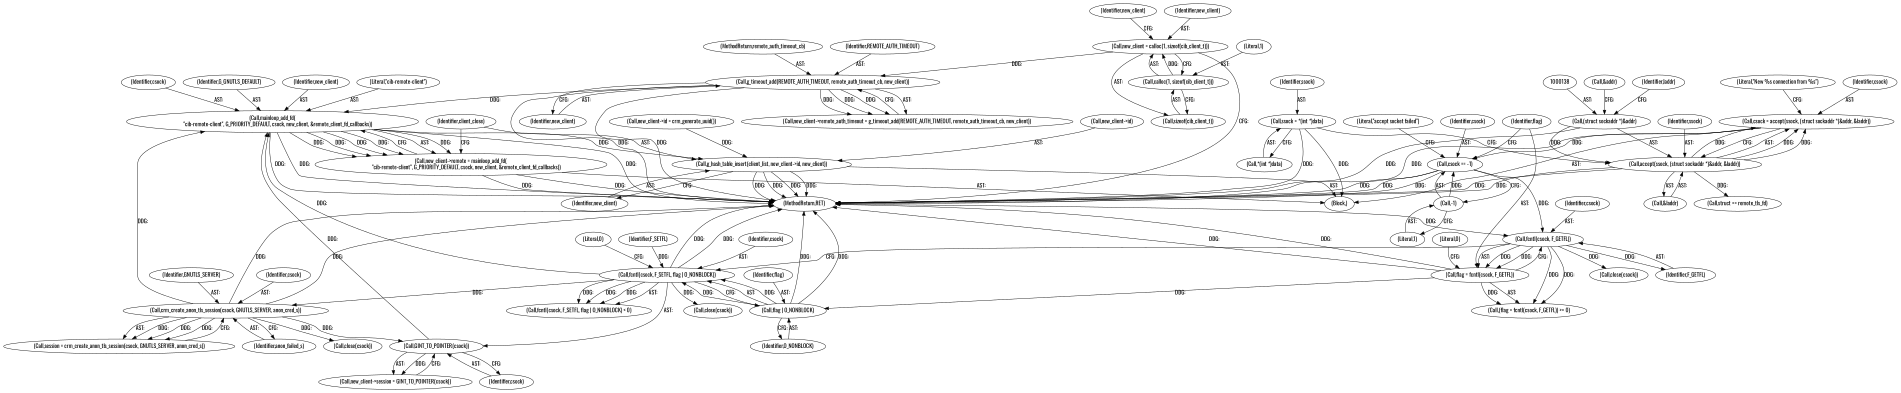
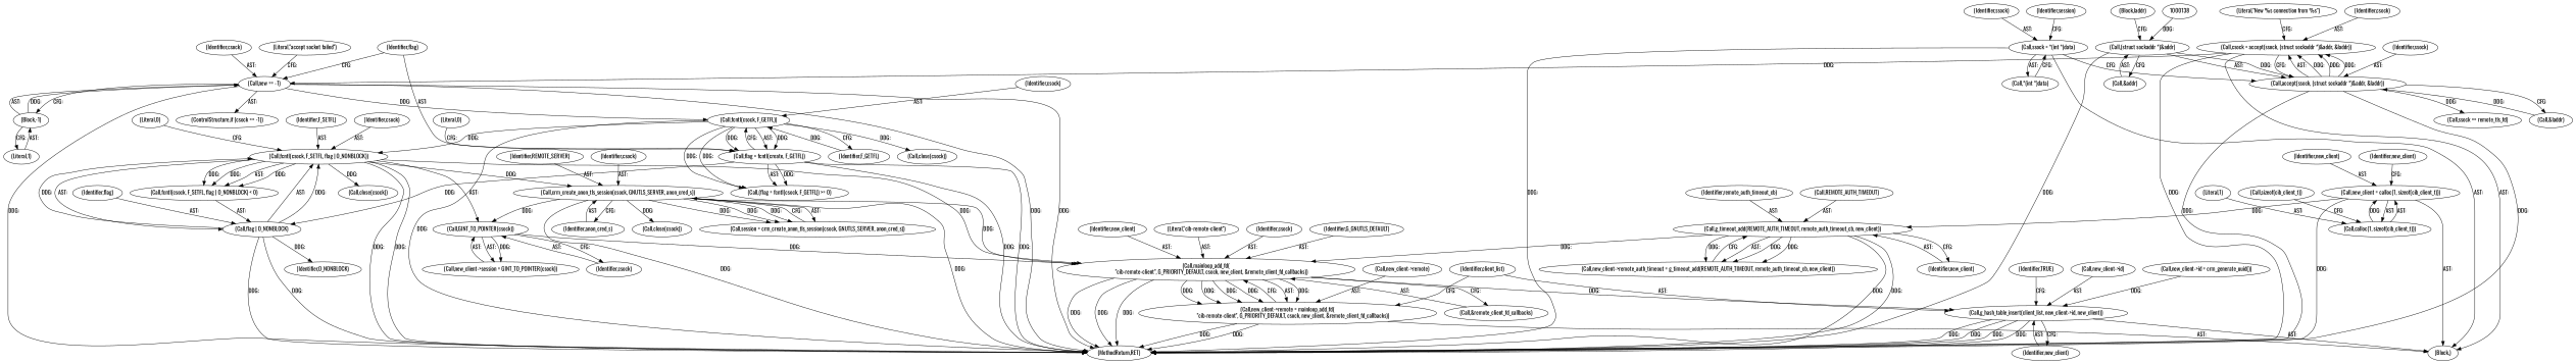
  digraph {
    fontname=Oswald
    node [fontname=Oswald]
    edge [fontname=Oswald]
    n1 [label="(Call,mainloop_add_fd(\n         \"cib-remote-client\", G_PRIORITY_DEFAULT, csock, new_client, &remote_client_fd_callbacks))"]
    n2 [label="(Call,new_client->remote = mainloop_add_fd(\n         \"cib-remote-client\", G_PRIORITY_DEFAULT, csock, new_client, &remote_client_fd_callbacks))"]
    n3 [label="(Call,g_hash_table_insert(client_list, new_client->id, new_client))"]
+   n4 [label="(Call,&remote_client_fd_callbacks)"]
    n5 [label="(MethodReturn,RET)"]
    n6 [label="(Block,)"]
    n7 [label="(Identifier,new_client)"]
    n8 [label="(Call,crm_create_anon_tls_session(csock, GNUTLS_SERVER, anon_cred_s))"]
    n9 [label="(Call,GINT_TO_POINTER(csock))"]
-   n10 [label="(Identifier,anon_failed_s)"]
+   n10 [label="(Identifier,anon_cred_s)"]
    n11 [label="(Call,close(csock))"]
    n12 [label="(Call,session = crm_create_anon_tls_session(csock, GNUTLS_SERVER, anon_cred_s))"]
    n13 [label="(Call,new_client->session = GINT_TO_POINTER(csock))"]
    n14 [label="(Identifier,csock)"]
    n15 [label="(Call,fcntl(csock, F_SETFL, flag | O_NONBLOCK))"]
    n16 [label="(Call,flag | O_NONBLOCK)"]
    n17 [label="(Call,fcntl(csock, F_SETFL, flag | O_NONBLOCK) < 0)"]
    n18 [label="(Call,close(csock))"]
    n19 [label="(Identifier,O_NONBLOCK)"]
    n20 [label="(Call,fcntl(csock, F_GETFL))"]
-   n21 [label="(Call,flag = fcntl(csock, F_GETFL))"]
+   n21 [label="(Call,flag = fcntl(create, F_GETFL))"]
    n22 [label="(Call,(flag = fcntl(csock, F_GETFL)) >= 0)"]
    n23 [label="(Identifier,F_GETFL)"]
    n24 [label="(Call,close(csock))"]
-   n25 [label="(Call,csock == -1)"]
-   n26 [label="(Call,-1)"]
+   n25 [label="(Call,new == -1)"]
+   n26 [label="(Block,-1)"]
+   n27 [label="(ControlStructure,if (csock == -1))"]
    n28 [label="(Literal,1)"]
    n29 [label="(Call,csock = accept(ssock, (struct sockaddr *)&addr, &laddr))"]
    n30 [label="(Call,accept(ssock, (struct sockaddr *)&addr, &laddr))"]
-   n31 [label="(Call,struct == remote_tls_fd)"]
+   n31 [label="(Call,ssock == remote_tls_fd)"]
    n32 [label="(Call,&laddr)"]
    n33 [label="(Call,ssock = *(int *)data)"]
    n34 [label="(Call,*(int *)data)"]
    n35 [label="(Call,(struct sockaddr *)&addr)"]
    n36 [label="(Call,&addr)"]
    n37 [label="(Call,g_timeout_add(REMOTE_AUTH_TIMEOUT, remote_auth_timeout_cb, new_client))"]
    n38 [label="(Identifier,new_client)"]
    n39 [label="(Call,new_client->remote_auth_timeout = g_timeout_add(REMOTE_AUTH_TIMEOUT, remote_auth_timeout_cb, new_client))"]
    n40 [label="(Call,new_client = calloc(1, sizeof(cib_client_t)))"]
    n41 [label="(Call,calloc(1, sizeof(cib_client_t)))"]
    n42 [label="(Call,sizeof(cib_client_t))"]
    n43 [label="(Identifier,csock)"]
    n44 [label="(Literal,\"accept socket failed\")"]
    n45 [label="(Identifier,new_client)"]
    n46 [label="(Identifier,ssock)"]
    n47 [label="(Identifier,csock)"]
-   n48 [label="(MethodReturn,remote_auth_timeout_cb)"]
+   n48 [label="(Identifier,remote_auth_timeout_cb)"]
    n49 [label="(Literal,1)"]
-   n50 [label="(Identifier,GNUTLS_SERVER)"]
+   n50 [label="(Identifier,REMOTE_SERVER)"]
    n51 [label="(Literal,0)"]
+   n52 [label="(Call,new_client->remote)"]
    n53 [label="(Literal,\"New %s connection from %s\")"]
    n54 [label="(Identifier,csock)"]
    n55 [label="(Identifier,G_GNUTLS_DEFAULT)"]
    n56 [label="(Literal,0)"]
-   n57 [label="(Identifier,client_close)"]
+   n57 [label="(Identifier,client_list)"]
    n58 [label="(Identifier,new_client)"]
    n59 [label="(Identifier,new_client)"]
    n60 [label="(Identifier,csock)"]
    n61 [label="(Identifier,csock)"]
    n62 [label="(Call,new_client->id)"]
    n63 [label="(Literal,\"cib-remote-client\")"]
    n64 [label="(Identifier,flag)"]
    n65 [label="(Call,new_client->id = crm_generate_uuid())"]
    n66 [label="(Identifier,ssock)"]
    n67 [label="(Identifier,F_SETFL)"]
-   n68 [label="(Identifier,REMOTE_AUTH_TIMEOUT)"]
-   n70 [label="(Identifier,laddr)"]
+   n68 [label="(Call,REMOTE_AUTH_TIMEOUT)"]
+   n69 [label="(Identifier,TRUE)"]
+   n70 [label="(Block,laddr)"]
    n71 [label="(Identifier,flag)"]
+   n72 [label="(Identifier,session)"]
    n73 [label="(Identifier,csock)"]
    1000138
    n1 -> n2 [label="AST: "]
    n1 -> n2 [label="DDG: "]
    n1 -> n2 [label="DDG: "]
    n1 -> n2 [label="DDG: "]
    n1 -> n2 [label="DDG: "]
    n1 -> n2 [label="DDG: "]
    n1 -> n3 [label="DDG: "]
+   n1 -> n4 [label="CFG: "]
    n1 -> n5 [label="DDG: "]
    n1 -> n5 [label="DDG: "]
    n1 -> n5 [label="DDG: "]
    n2 -> n1 [label="CFG: "]
    n2 -> n5 [label="DDG: "]
    n2 -> n5 [label="DDG: "]
    n2 -> n6 [label="AST: "]
    n3 -> n5 [label="DDG: "]
    n3 -> n5 [label="DDG: "]
    n3 -> n5 [label="DDG: "]
    n3 -> n5 [label="DDG: "]
    n3 -> n6 [label="AST: "]
    n3 -> n7 [label="CFG: "]
+   n4 -> n1 [label="AST: "]
    n7 -> n3 [label="AST: "]
    n8 -> n1 [label="DDG: "]
    n8 -> n5 [label="DDG: "]
    n8 -> n5 [label="DDG: "]
    n8 -> n9 [label="DDG: "]
    n8 -> n10 [label="CFG: "]
    n8 -> n11 [label="DDG: "]
    n8 -> n12 [label="AST: "]
    n8 -> n12 [label="DDG: "]
    n8 -> n12 [label="DDG: "]
    n8 -> n12 [label="DDG: "]
    n9 -> n1 [label="DDG: "]
    n9 -> n13 [label="AST: "]
    n9 -> n13 [label="DDG: "]
    n9 -> n14 [label="CFG: "]
    n10 -> n8 [label="AST: "]
    n12 -> n8 [label="CFG: "]
-   n13 -> n9 [label="CFG: "]
+   n13 -> n9 [label="AST: "]
    n14 -> n9 [label="AST: "]
    n15 -> n1 [label="DDG: "]
    n15 -> n5 [label="DDG: "]
    n15 -> n5 [label="DDG: "]
    n15 -> n8 [label="DDG: "]
    n15 -> n9 [label="AST: "]
-   n15 -> n16 [label="CFG: "]
+   n15 -> n16 [label="AST: "]
    n15 -> n17 [label="AST: "]
    n15 -> n17 [label="DDG: "]
    n15 -> n17 [label="DDG: "]
    n15 -> n17 [label="DDG: "]
    n15 -> n18 [label="DDG: "]
    n16 -> n5 [label="DDG: "]
    n16 -> n5 [label="DDG: "]
    n16 -> n15 [label="AST: "]
    n16 -> n15 [label="DDG: "]
    n16 -> n15 [label="DDG: "]
-   n16 -> n19 [label="CFG: "]
-   n19 -> n16 [label="AST: "]
-   n5 -> n20 [label="DDG: "]
-   n20 -> n15 [label="CFG: "]
+   n16 -> n19 [label="DDG: "]
+   n17 -> n16 [label="AST: "]
+   n20 -> n5 [label="DDG: "]
+   n20 -> n15 [label="DDG: "]
    n20 -> n21 [label="AST: "]
    n20 -> n21 [label="DDG: "]
    n20 -> n21 [label="DDG: "]
    n20 -> n22 [label="DDG: "]
    n20 -> n22 [label="DDG: "]
-   n20 -> n23 [label="DDG: "]
+   n20 -> n23 [label="CFG: "]
    n20 -> n24 [label="DDG: "]
    n21 -> n5 [label="DDG: "]
    n21 -> n5 [label="DDG: "]
    n21 -> n16 [label="DDG: "]
    n21 -> n20 [label="CFG: "]
    n21 -> n22 [label="AST: "]
    n21 -> n22 [label="DDG: "]
-   n23 -> n20 [label="AST: "]
+   n23 -> n20 [label="DDG: "]
    n25 -> n5 [label="DDG: "]
    n25 -> n5 [label="DDG: "]
    n25 -> n5 [label="DDG: "]
    n25 -> n20 [label="DDG: "]
    n25 -> n26 [label="CFG: "]
+   n25 -> n27 [label="AST: "]
    n26 -> n25 [label="AST: "]
    n26 -> n25 [label="DDG: "]
    n26 -> n28 [label="CFG: "]
    n28 -> n26 [label="AST: "]
    n29 -> n5 [label="DDG: "]
    n29 -> n6 [label="AST: "]
    n29 -> n25 [label="DDG: "]
    n29 -> n30 [label="CFG: "]
    n30 -> n5 [label="DDG: "]
    n30 -> n5 [label="DDG: "]
    n30 -> n29 [label="AST: "]
    n30 -> n29 [label="DDG: "]
    n30 -> n29 [label="DDG: "]
    n30 -> n29 [label="DDG: "]
    n30 -> n31 [label="DDG: "]
-   n30 -> n32 [label="AST: "]
-   n32 -> n30 [label="AST: "]
+   n30 -> n32 [label="CFG: "]
+   n32 -> n30 [label="DDG: "]
    n33 -> n5 [label="DDG: "]
-   n33 -> n6 [label="DDG: "]
+   n33 -> n6 [label="AST: "]
    n33 -> n30 [label="CFG: "]
-   n33 -> n34 [label="CFG: "]
-   n34 -> n33 [label="AST: "]
+   n33 -> n34 [label="AST: "]
+   n34 -> n33 [label="CFG: "]
    n35 -> n5 [label="DDG: "]
    n35 -> n30 [label="AST: "]
    n35 -> n30 [label="DDG: "]
-   n36 -> n35 [label="CFG: "]
+   n35 -> n36 [label="CFG: "]
+   n36 -> n35 [label="AST: "]
    n37 -> n1 [label="DDG: "]
    n37 -> n5 [label="DDG: "]
    n37 -> n5 [label="DDG: "]
    n37 -> n38 [label="CFG: "]
    n37 -> n39 [label="AST: "]
    n37 -> n39 [label="DDG: "]
    n37 -> n39 [label="DDG: "]
    n37 -> n39 [label="DDG: "]
    n38 -> n37 [label="AST: "]
    n39 -> n37 [label="CFG: "]
-   n40 -> n5 [label="CFG: "]
-   n40 -> n42 [label="AST: "]
+   n40 -> n5 [label="DDG: "]
+   n40 -> n6 [label="AST: "]
    n40 -> n37 [label="DDG: "]
-   n40 -> n41 [label="CFG: "]
+   n40 -> n41 [label="AST: "]
    n41 -> n40 [label="AST: "]
    n41 -> n40 [label="DDG: "]
-   n41 -> n42 [label="CFG: "]
-   n42 -> n41 [label="AST: "]
+   n42 -> n41 [label="CFG: "]
    n43 -> n15 [label="AST: "]
    n44 -> n25 [label="CFG: "]
    n45 -> n40 [label="CFG: "]
    n46 -> n33 [label="AST: "]
    n47 -> n1 [label="AST: "]
    n48 -> n37 [label="AST: "]
    n49 -> n41 [label="AST: "]
    n50 -> n8 [label="AST: "]
    n51 -> n21 [label="CFG: "]
+   n52 -> n2 [label="AST: "]
    n53 -> n29 [label="CFG: "]
    n54 -> n25 [label="AST: "]
    n55 -> n1 [label="AST: "]
    n56 -> n15 [label="CFG: "]
    n57 -> n2 [label="CFG: "]
    n57 -> n3 [label="AST: "]
    n58 -> n40 [label="AST: "]
    n59 -> n1 [label="AST: "]
    n60 -> n20 [label="AST: "]
    n61 -> n8 [label="AST: "]
    n62 -> n3 [label="AST: "]
    n63 -> n1 [label="AST: "]
    n64 -> n16 [label="AST: "]
    n65 -> n3 [label="DDG: "]
    n66 -> n30 [label="AST: "]
-   n67 -> n15 [label="DDG: "]
+   n67 -> n15 [label="AST: "]
    n68 -> n37 [label="AST: "]
+   n69 -> n3 [label="CFG: "]
    n70 -> n35 [label="CFG: "]
    n71 -> n21 [label="AST: "]
    n71 -> n25 [label="CFG: "]
+   n72 -> n33 [label="CFG: "]
    n73 -> n29 [label="AST: "]
-   1000138 -> n35 [label="AST: "]
+   1000138 -> n35 [label="DDG: "]
  }
